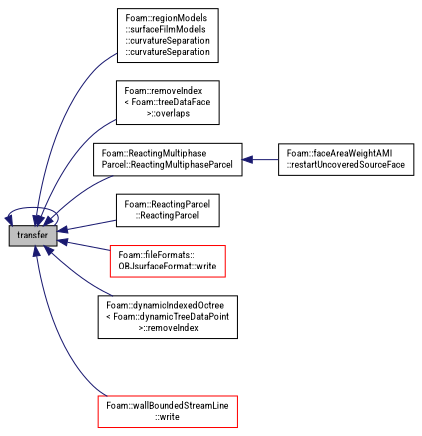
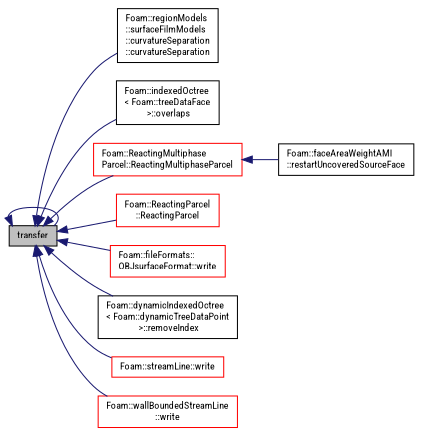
  digraph {
    fontname="Roboto Condensed"
    rankdir=LR
    node [color=black fontname="Roboto Condensed" fontsize=10 shape=record]
    edge [color=midnightblue dir=back fontname="Roboto Condensed" fontsize=10 labelfontname=FreeSans labelfontsize=10 style=solid]
    n1 [fillcolor=grey75 fontcolor=black height=0.2 label=transfer style=filled width=0.4]
    n2 [height=0.2 label="Foam::regionModels\l::surfaceFilmModels\l::curvatureSeparation\l::curvatureSeparation" width=0.4]
-   n3 [height=0.2 label="Foam::removeIndex\l\< Foam::treeDataFace\l \>::overlaps" width=0.4]
-   n4 [height=0.2 label="Foam::ReactingMultiphase\lParcel::ReactingMultiphaseParcel" width=0.4]
-   n5 [height=0.2 label="Foam::ReactingParcel\l::ReactingParcel" width=0.4]
+   n3 [height=0.2 label="Foam::indexedOctree\l\< Foam::treeDataFace\l \>::overlaps" width=0.4]
+   n4 [color=red height=0.2 label="Foam::ReactingMultiphase\lParcel::ReactingMultiphaseParcel" width=0.4]
+   n5 [color=red height=0.2 label="Foam::ReactingParcel\l::ReactingParcel" width=0.4]
    n6 [color=red height=0.2 label="Foam::fileFormats::\lOBJsurfaceFormat::write" width=0.4]
    n7 [height=0.2 label="Foam::dynamicIndexedOctree\l\< Foam::dynamicTreeDataPoint\l \>::removeIndex" width=0.4]
+   n8 [color=red height=0.2 label="Foam::streamLine::write" width=0.4]
    n9 [color=red height=0.2 label="Foam::wallBoundedStreamLine\l::write" width=0.4]
    n10 [height=0.2 label="Foam::faceAreaWeightAMI\l::restartUncoveredSourceFace" width=0.4]
    n1 -> n1
    n1 -> n2
    n1 -> n3
    n1 -> n4
    n1 -> n5
    n1 -> n6
    n1 -> n7
+   n1 -> n8
    n1 -> n9
    n4 -> n10
  }
